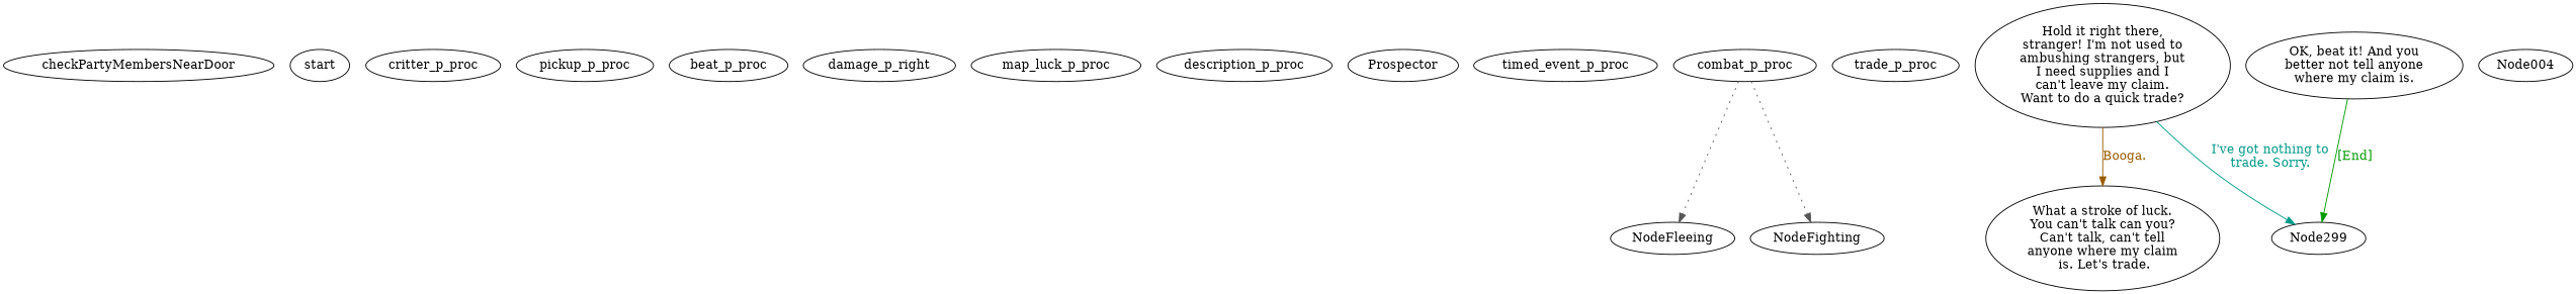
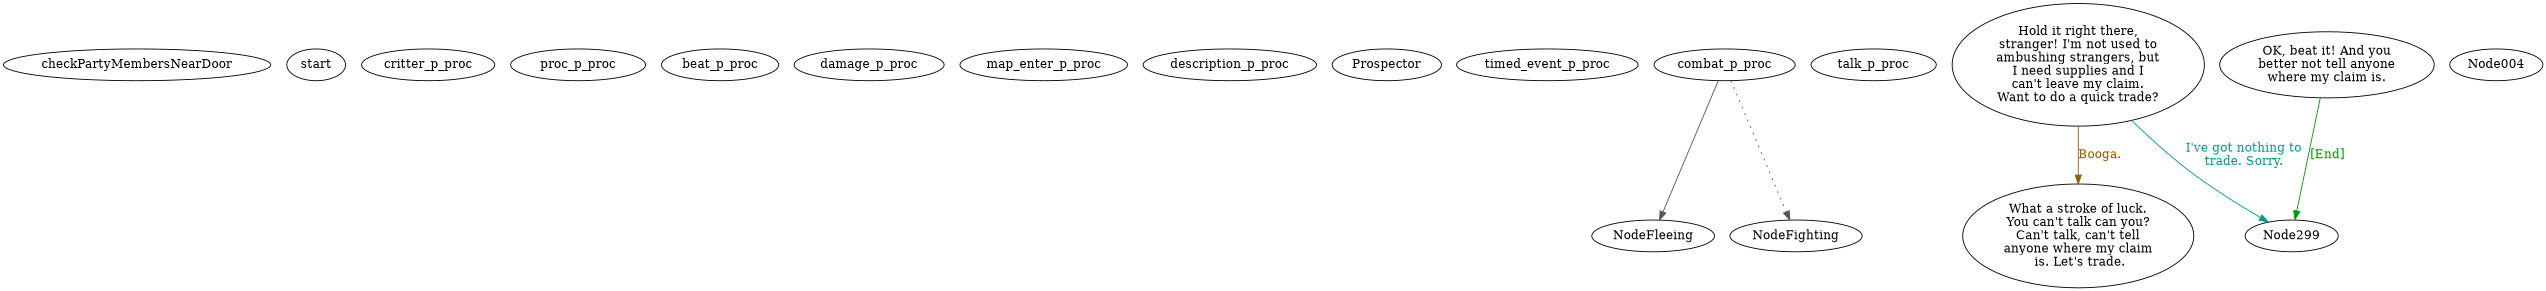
  digraph {
    fontname="DejaVu Serif"
    node [color="#000000" fillcolor="#FFFFFF" fontname="DejaVu Serif" style=filled]
    edge [color="#555555" fontname="DejaVu Serif"]
    checkPartyMembersNearDoor
    start
    critter_p_proc
-   pickup_p_proc
+   pickup_p_proc [label=proc_p_proc]
    n5 [label=beat_p_proc]
-   damage_p_proc [label=damage_p_right]
-   map_enter_p_proc [label=map_luck_p_proc]
+   damage_p_proc
+   map_enter_p_proc
    description_p_proc
    n9 [label=Prospector]
    timed_event_p_proc
    combat_p_proc
    NodeFleeing
    NodeFighting
-   talk_p_proc [label=trade_p_proc]
+   talk_p_proc
    n15 [label="Hold it right there,\nstranger! I'm not used to\nambushing strangers, but\nI need supplies and I\ncan't leave my claim.\nWant to do a quick trade?"]
    n16 [label=Node299]
    n17 [label="What a stroke of luck.\nYou can't talk can you?\nCan't talk, can't tell\nanyone where my claim\n is. Let's trade."]
    n18 [label="OK, beat it! And you\nbetter not tell anyone\nwhere my claim is."]
    Node004
-   combat_p_proc -> NodeFleeing [style=dotted]
+   combat_p_proc -> NodeFleeing [style=solid]
    combat_p_proc -> NodeFighting [style=dotted]
    n15 -> n16 [color="#009987" fontcolor="#009987" label="I've got nothing to\ntrade. Sorry."]
    n15 -> n17 [color="#995A00" fontcolor="#995A00" label="Booga."]
    n18 -> n16 [color="#009901" fontcolor="#009901" label="[End]"]
  }
